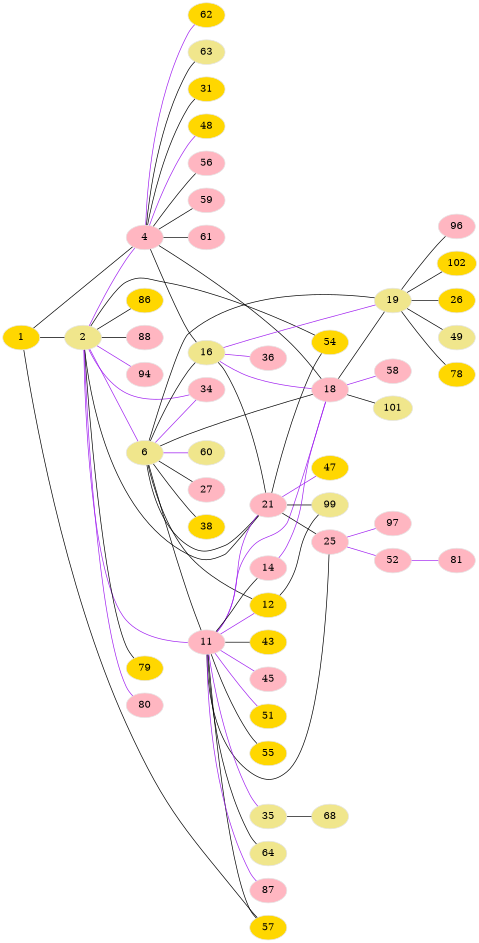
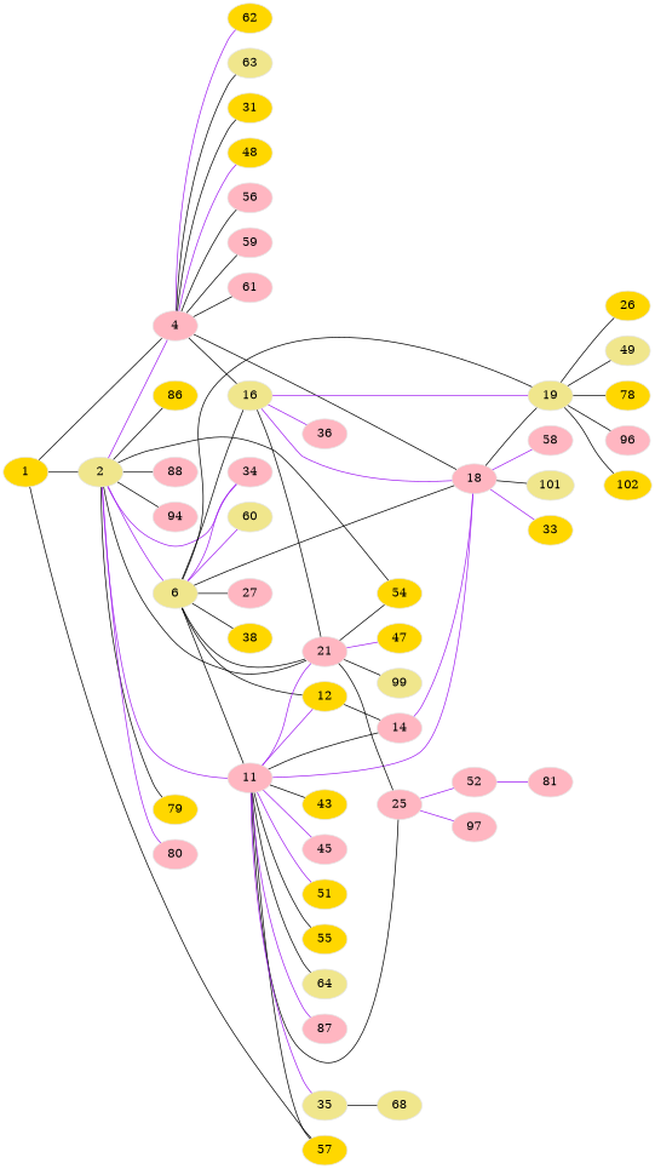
  graph {
    rankdir=LR
    node [color=gray90 fillcolor=lightpink style=filled]
    edge [color=black]
    2 [fillcolor=khaki super="+3"]
    4 [super="+46+5"]
    6 [fillcolor=khaki super="+53+8+93+7"]
    11 [super="+13+23+76+15+32"]
    21 [super="+40+22+41"]
    34
    54 [fillcolor=gold]
    79 [fillcolor=gold super="+98"]
    80
    86 [fillcolor=gold]
    88
    94
    1 [fillcolor=gold]
    57 [fillcolor=gold]
    16 [fillcolor=khaki super="+29+17+20"]
    18
    31 [fillcolor=gold]
    48 [fillcolor=gold]
    56
    59
    61
    62 [fillcolor=gold]
    63 [fillcolor=khaki]
    12 [fillcolor=gold super="+28"]
    19 [fillcolor=khaki]
    27
    38 [fillcolor=gold]
    60 [fillcolor=khaki]
    14 [super="+42+50+67"]
    25
    35 [fillcolor=khaki]
    43 [fillcolor=gold]
    45 [super="+104"]
    51 [fillcolor=gold super="+70"]
    55 [fillcolor=gold super="+75+89"]
    64 [fillcolor=khaki super="+65"]
    87
    47 [fillcolor=gold]
    99 [fillcolor=khaki]
    36
+   33 [fillcolor=gold]
    58
    101 [fillcolor=khaki]
    26 [fillcolor=gold]
    49 [fillcolor=khaki]
    78 [fillcolor=gold]
    96
    102 [fillcolor=gold]
    52
    97
    68 [fillcolor=khaki]
    81
    2 -- 4 [color=purple weight=4]
    2 -- 6 [color=purple]
    2 -- 11 [color=purple]
    2 -- 21
    2 -- 34 [color=purple]
    2 -- 54
    2 -- 79
    2 -- 80 [color=purple]
    2 -- 86
    2 -- 88
-   2 -- 94 [color=purple]
+   2 -- 94
    4 -- 16
    4 -- 18
    4 -- 31
    4 -- 48 [color=purple]
    4 -- 56
    4 -- 59
    4 -- 61
    4 -- 62 [color=purple]
    4 -- 63
    6 -- 11
    6 -- 21 [weight=2]
    6 -- 34 [color=purple]
    6 -- 16
    6 -- 18 [weight=2]
    6 -- 12
    6 -- 19
    6 -- 27
    6 -- 38
    6 -- 60 [color=purple]
    11 -- 21 [color=purple weight=3]
    11 -- 57
    11 -- 18 [color=purple]
    11 -- 12 [color=purple weight=3]
    11 -- 14 [weight=3]
    11 -- 25
    11 -- 35 [color=purple]
    11 -- 43 [weight=2]
    11 -- 45 [color=purple]
    11 -- 51 [color=purple]
    11 -- 55
    11 -- 64
    11 -- 87 [color=purple]
    21 -- 54
    21 -- 25 [weight=3]
    21 -- 47 [color=purple]
    21 -- 99
    1 -- 2 [weight=2]
    1 -- 4 [weight=2]
    1 -- 57
    16 -- 21
    16 -- 18 [color=purple weight=3]
    16 -- 19 [color=purple weight=3]
    16 -- 36 [color=purple]
    18 -- 19
+   18 -- 33 [color=purple]
    18 -- 58 [color=purple]
    18 -- 101
-   12 -- 99
+   12 -- 14
    19 -- 26
    19 -- 49
    19 -- 78
    19 -- 96
    19 -- 102
    14 -- 18 [color=purple]
    25 -- 52 [color=purple]
    25 -- 97 [color=purple]
    35 -- 68
    52 -- 81 [color=purple]
  }
